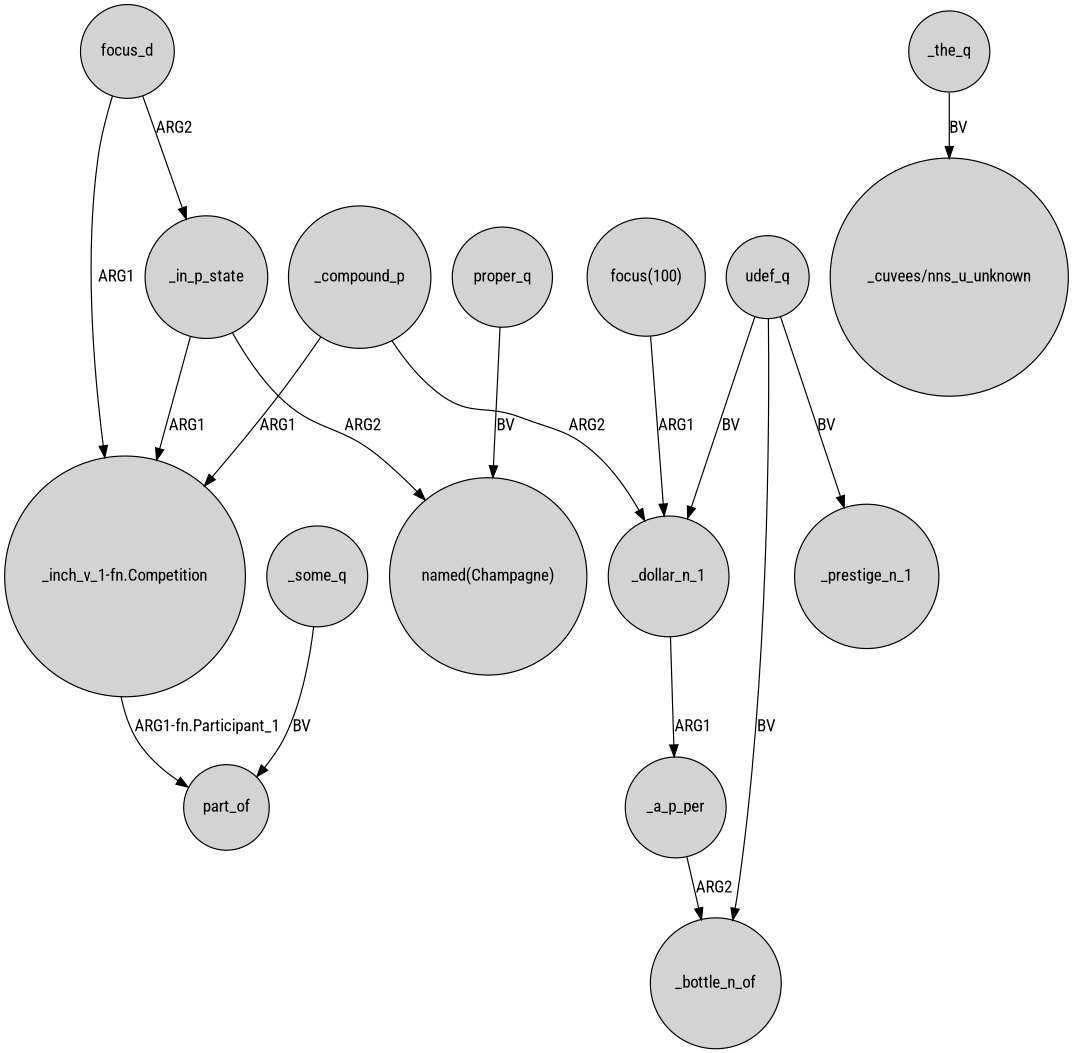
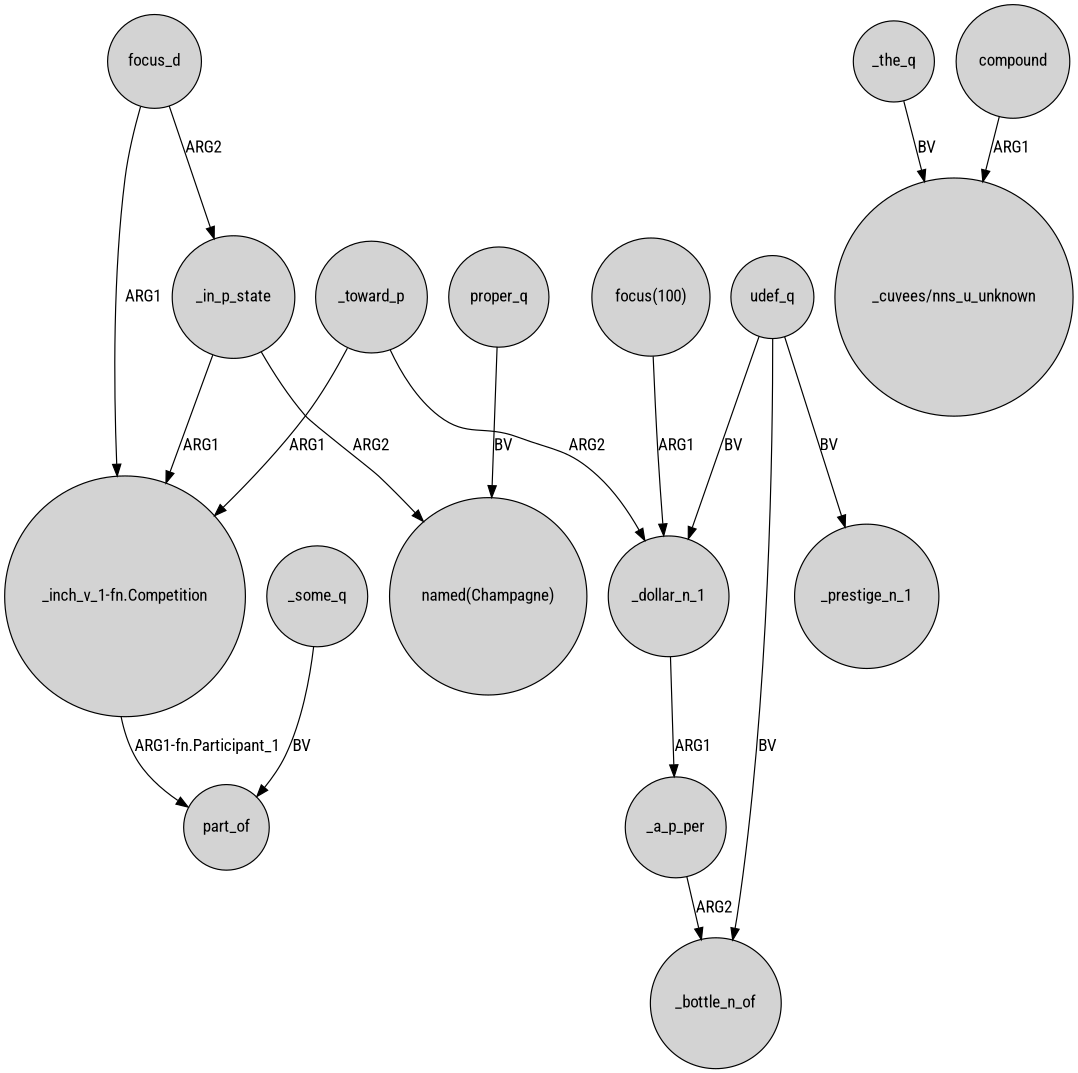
  digraph {
    fontname="Roboto Condensed"
    node [fontname="Roboto Condensed" shape=circle style=filled]
    edge [fontname="Roboto Condensed"]
    _in_p_state
    "_inch_v_1-fn.Competition"
    "named(Champagne)"
    part_of
-   _toward_p [label=_compound_p]
+   _toward_p
    _dollar_n_1
    _a_p_per
    udef_q
    _bottle_n_of
    _prestige_n_1
    _the_q
    "_cuvees/nns_u_unknown"
    _some_q
    proper_q
    n15 [label="focus(100)"]
    focus_d
+   compound
    _in_p_state -> "_inch_v_1-fn.Competition" [label=ARG1]
    _in_p_state -> "named(Champagne)" [label=ARG2]
    "_inch_v_1-fn.Competition" -> part_of [label="ARG1-fn.Participant_1"]
    _toward_p -> "_inch_v_1-fn.Competition" [label=ARG1]
    _toward_p -> _dollar_n_1 [label=ARG2]
    _dollar_n_1 -> _a_p_per [label=ARG1]
    _a_p_per -> _bottle_n_of [label=ARG2]
    udef_q -> _dollar_n_1 [label=BV]
    udef_q -> _bottle_n_of [label=BV]
    udef_q -> _prestige_n_1 [label=BV]
    _the_q -> "_cuvees/nns_u_unknown" [label=BV]
    _some_q -> part_of [label=BV]
    proper_q -> "named(Champagne)" [label=BV]
    n15 -> _dollar_n_1 [label=ARG1]
    focus_d -> _in_p_state [label=ARG2]
    focus_d -> "_inch_v_1-fn.Competition" [label=ARG1]
+   compound -> "_cuvees/nns_u_unknown" [label=ARG1]
  }
